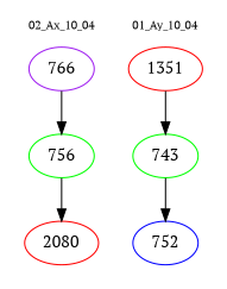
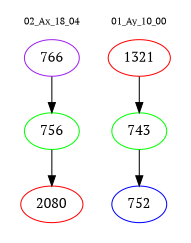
  digraph {
    fontname="PT Serif"
    node [color=green fontname="PT Serif"]
    edge [color=black fontname="PT Serif"]
    n1 [label=756]
    n2 [color=purple label=766]
    n3 [color=red label=2080]
    n4 [label=743]
    n5 [color=blue label=752]
-   n6 [color=red label=1351]
+   n6 [color=red label=1321]
    subgraph cluster_1 {
      color=white
      fontsize=10
-     label="02_Ax_10_04"
+     label="02_Ax_18_04"
      n1
      n2
      n3
    }
    subgraph cluster_2 {
      color=white
      fontsize=10
-     label="01_Ay_10_04"
+     label="01_Ay_10_00"
      n4
      n5
      n6
    }
    n1 -> n3
    n2 -> n1
    n4 -> n5
    n6 -> n4
  }
